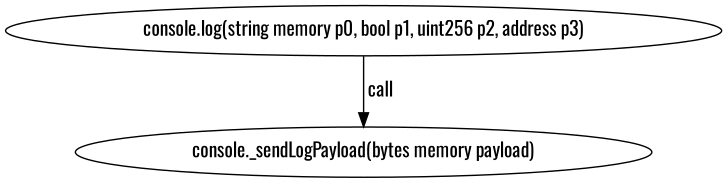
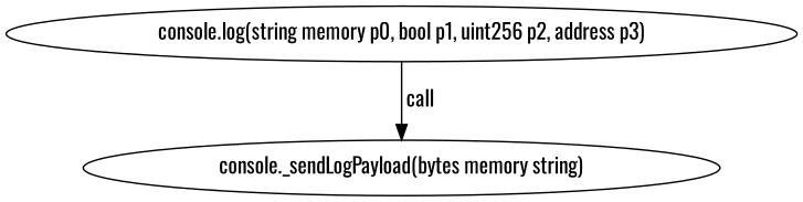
  digraph {
    fontname=Oswald
    node [fontname=Oswald]
    "console.log(string memory p0, bool p1, uint256 p2, address p3)" [height=0.5 width=7.131]
-   "console._sendLogPayload(bytes memory payload)" [height=0.5 width=5.7372]
+   "console._sendLogPayload(bytes memory payload)" [height=0.5 width=5.7372 label="console._sendLogPayload(bytes memory string)"]
    "console.log(string memory p0, bool p1, uint256 p2, address p3)" -> "console._sendLogPayload(bytes memory payload)" [label=" call" fontname=Oswald]
  }
